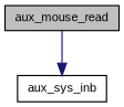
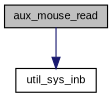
  digraph {
    rankdir=TB
    fontname="Liberation Sans"
    node [color=black fontname="Liberation Sans" fontsize=10 shape=record style=filled]
    n1 [fillcolor=grey75 fontcolor=black height=0.2 label=aux_mouse_read width=0.4]
-   n2 [fillcolor=white height=0.2 label=aux_sys_inb width=0.4]
+   n2 [fillcolor=white height=0.2 label=util_sys_inb width=0.4]
    n1 -> n2 [color=midnightblue fontname="Liberation Sans" fontsize=10 labelfontname=Helvetica labelfontsize=10 style=solid]
  }
